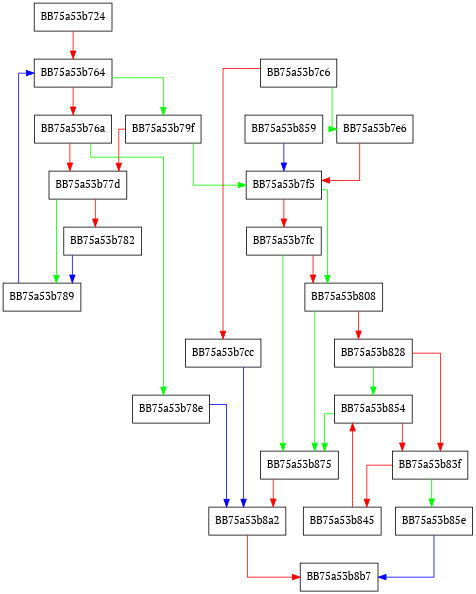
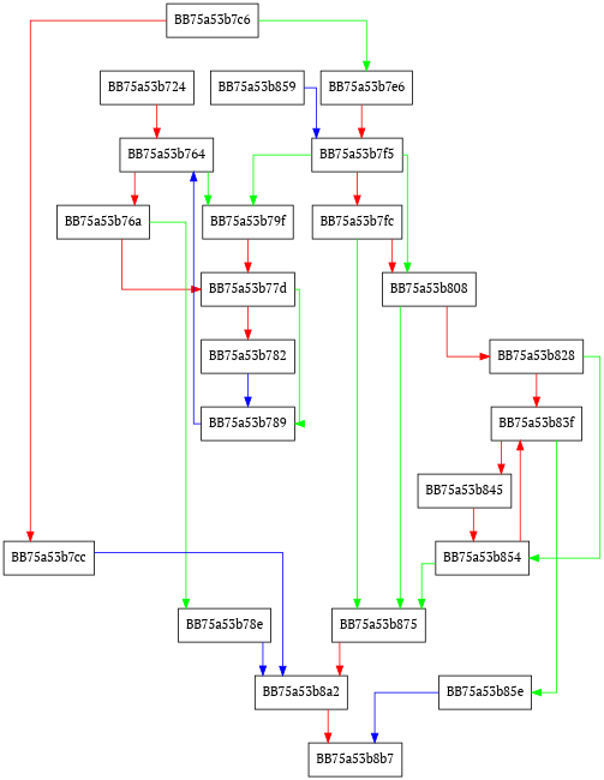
  digraph {
    fontname="PT Serif"
    splines=ortho
    node [fontname="PT Serif" shape=box]
    edge [color=red fontname="PT Serif"]
    BB75a53b724
    BB75a53b764
    BB75a53b79f
    BB75a53b76a
    BB75a53b7f5
    BB75a53b77d
    BB75a53b78e
    BB75a53b808
    BB75a53b7fc
    BB75a53b7c6
    BB75a53b7e6
    BB75a53b7cc
    BB75a53b8a2
    BB75a53b789
    BB75a53b782
    BB75a53b8b7
    BB75a53b875
    BB75a53b828
    BB75a53b854
    BB75a53b83f
    BB75a53b85e
    BB75a53b845
    BB75a53b859
    BB75a53b724 -> BB75a53b764
    BB75a53b764 -> BB75a53b79f [color=green]
    BB75a53b764 -> BB75a53b76a
-   BB75a53b79f -> BB75a53b7f5 [color=green]
+   BB75a53b7f5 -> BB75a53b79f [color=green]
    BB75a53b79f -> BB75a53b77d
    BB75a53b76a -> BB75a53b77d
    BB75a53b76a -> BB75a53b78e [color=green]
    BB75a53b7f5 -> BB75a53b808 [color=green]
    BB75a53b7f5 -> BB75a53b7fc
    BB75a53b77d -> BB75a53b789 [color=green]
    BB75a53b77d -> BB75a53b782
    BB75a53b78e -> BB75a53b8a2 [color=blue]
    BB75a53b808 -> BB75a53b875 [color=green]
    BB75a53b808 -> BB75a53b828
    BB75a53b7fc -> BB75a53b808
    BB75a53b7fc -> BB75a53b875 [color=green]
    BB75a53b7c6 -> BB75a53b7e6 [color=green]
    BB75a53b7c6 -> BB75a53b7cc
    BB75a53b7e6 -> BB75a53b7f5
    BB75a53b7cc -> BB75a53b8a2 [color=blue]
    BB75a53b8a2 -> BB75a53b8b7
    BB75a53b789 -> BB75a53b764 [color=blue]
    BB75a53b782 -> BB75a53b789 [color=blue]
    BB75a53b875 -> BB75a53b8a2
    BB75a53b828 -> BB75a53b854 [color=green]
    BB75a53b828 -> BB75a53b83f
    BB75a53b854 -> BB75a53b875 [color=green]
    BB75a53b854 -> BB75a53b83f
    BB75a53b83f -> BB75a53b85e [color=green]
    BB75a53b83f -> BB75a53b845
    BB75a53b85e -> BB75a53b8b7 [color=blue]
    BB75a53b845 -> BB75a53b854
    BB75a53b859 -> BB75a53b7f5 [color=blue]
  }
